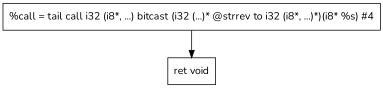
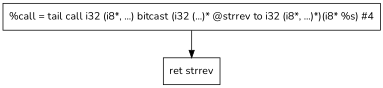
  digraph {
    fontname=Nunito
    node [shape=record fontname=Nunito]
    n1 [label="  %call = tail call i32 (i8*, ...) bitcast (i32 (...)* @strrev to i32 (i8*, ...)*)(i8* %s) #4"]
-   n2 [label="  ret void"]
+   n2 [label="ret strrev"]
    n1 -> n2 [fontname=Nunito]
  }
